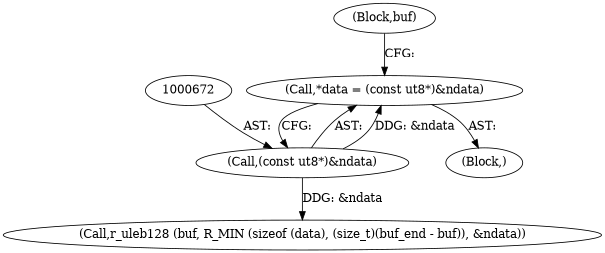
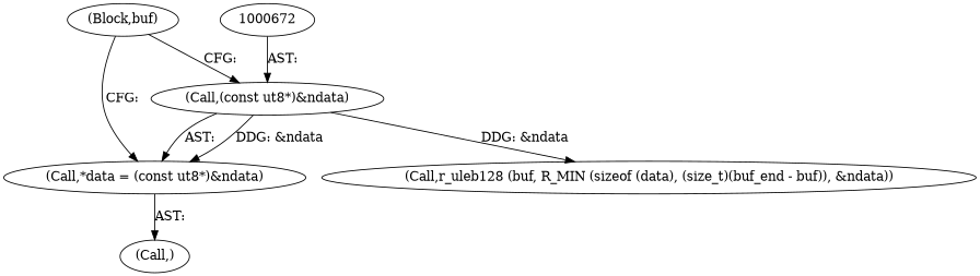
  digraph {
    n1 [label="(Call,*data = (const ut8*)&ndata)"]
    n2 [label="(Call,(const ut8*)&ndata)"]
-   n3 [label="(Block,)"]
+   n3 [label="(Call,)"]
    n4 [label="(Call,r_uleb128 (buf, R_MIN (sizeof (data), (size_t)(buf_end - buf)), &ndata))"]
    n5 [label="(Block,buf)"]
    1000672
-   n1 -> n2 [label="CFG: "]
+   n5 -> n2 [label="CFG: "]
    n1 -> n3 [label="AST: "]
    n2 -> n1 [label="AST: "]
    n2 -> n1 [label="DDG: &ndata"]
    n2 -> n4 [label="DDG: &ndata"]
    n5 -> n1 [label="CFG: "]
    1000672 -> n2 [label="AST: "]
  }
